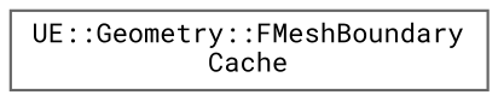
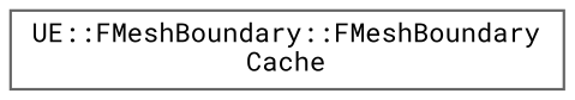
  digraph {
    rankdir=LR
    fontname="Roboto Mono"
-   n1 [color=grey40 fillcolor=white fontname="Roboto Mono" fontsize=10 height=0.2 label="UE::Geometry::FMeshBoundary\lCache" shape=box style=filled width=0.4]
+   n1 [color=grey40 fillcolor=white fontname="Roboto Mono" fontsize=10 height=0.2 label="UE::FMeshBoundary::FMeshBoundary\lCache" shape=box style=filled width=0.4]
  }
